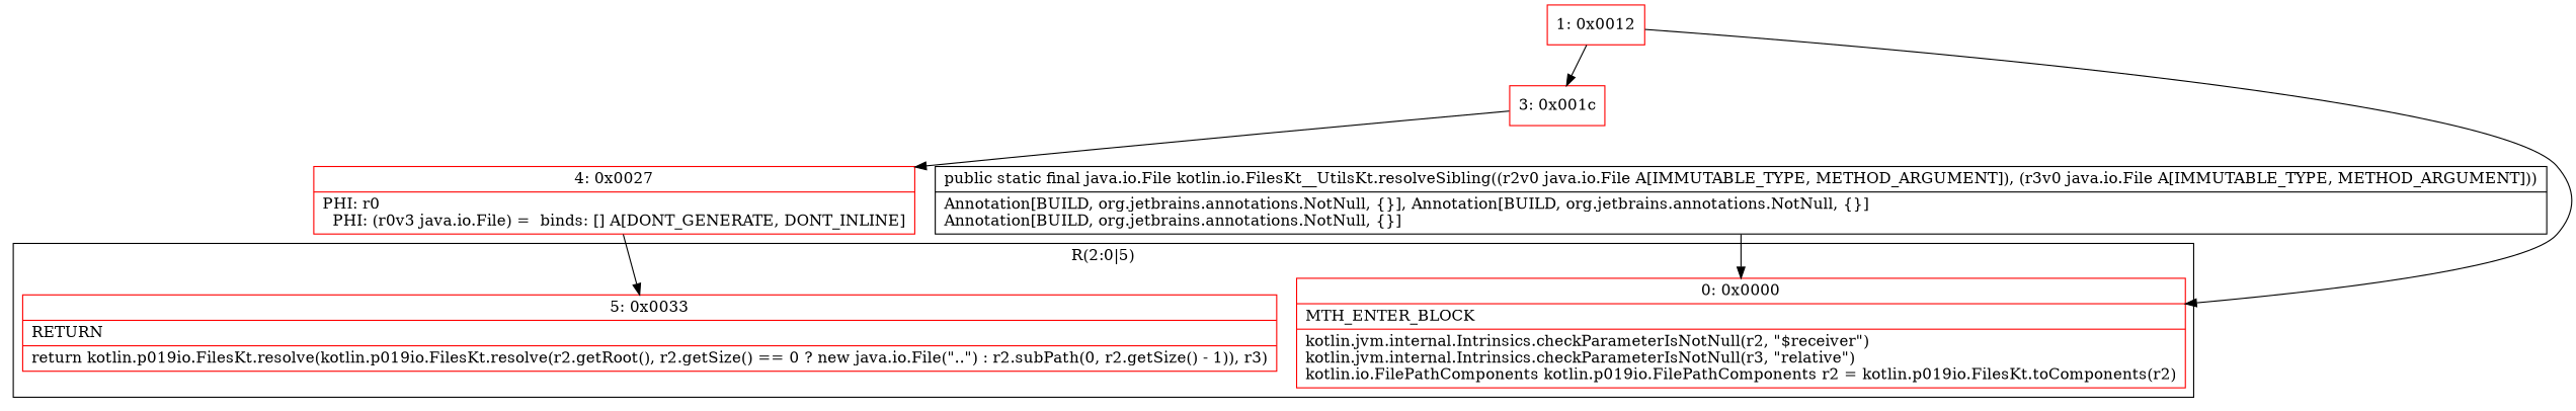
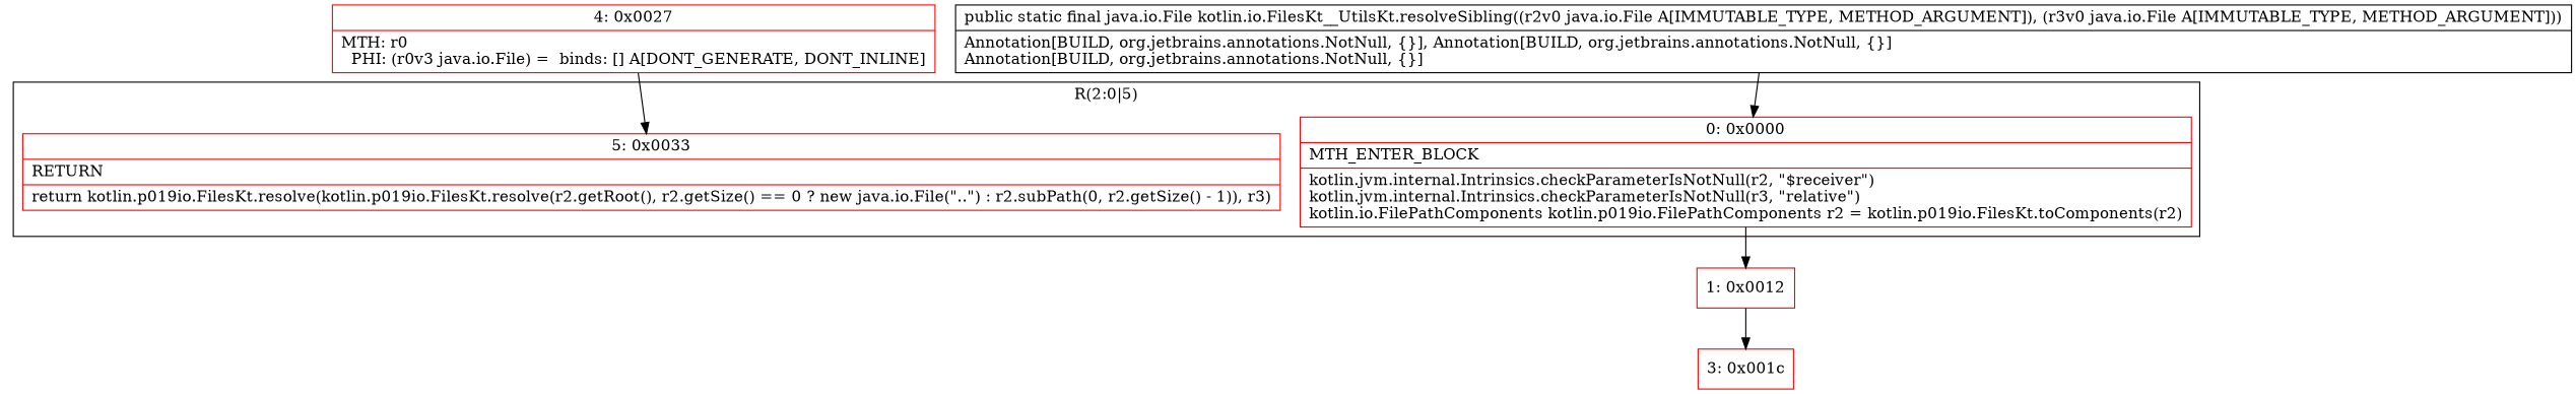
  digraph {
    node [color=red shape=record]
    n1 [label="{0\:\ 0x0000|MTH_ENTER_BLOCK\l|kotlin.jvm.internal.Intrinsics.checkParameterIsNotNull(r2, \"$receiver\")\lkotlin.jvm.internal.Intrinsics.checkParameterIsNotNull(r3, \"relative\")\lkotlin.io.FilePathComponents kotlin.p019io.FilePathComponents r2 = kotlin.p019io.FilesKt.toComponents(r2)\l}"]
    n2 [label="{5\:\ 0x0033|RETURN\l|return kotlin.p019io.FilesKt.resolve(kotlin.p019io.FilesKt.resolve(r2.getRoot(), r2.getSize() == 0 ? new java.io.File(\"..\") : r2.subPath(0, r2.getSize() \- 1)), r3)\l}"]
    n3 [label="{1\:\ 0x0012}"]
    n4 [label="{3\:\ 0x001c}"]
-   n5 [label="{4\:\ 0x0027|PHI: r0 \l  PHI: (r0v3 java.io.File) =  binds: [] A[DONT_GENERATE, DONT_INLINE]\l}"]
+   n5 [label="{4\:\ 0x0027|MTH: r0 \l  PHI: (r0v3 java.io.File) =  binds: [] A[DONT_GENERATE, DONT_INLINE]\l}"]
    n6 [label="{public static final java.io.File kotlin.io.FilesKt__UtilsKt.resolveSibling((r2v0 java.io.File A[IMMUTABLE_TYPE, METHOD_ARGUMENT]), (r3v0 java.io.File A[IMMUTABLE_TYPE, METHOD_ARGUMENT]))  | Annotation[BUILD, org.jetbrains.annotations.NotNull, \{\}], Annotation[BUILD, org.jetbrains.annotations.NotNull, \{\}]\lAnnotation[BUILD, org.jetbrains.annotations.NotNull, \{\}]\l}" color=""]
    subgraph cluster_1 {
      label="R(2:0|5)"
      n1
      n2
    }
-   n3 -> n1
+   n1 -> n3
    n3 -> n4
-   n4 -> n5
    n5 -> n2
    n6 -> n1
  }
